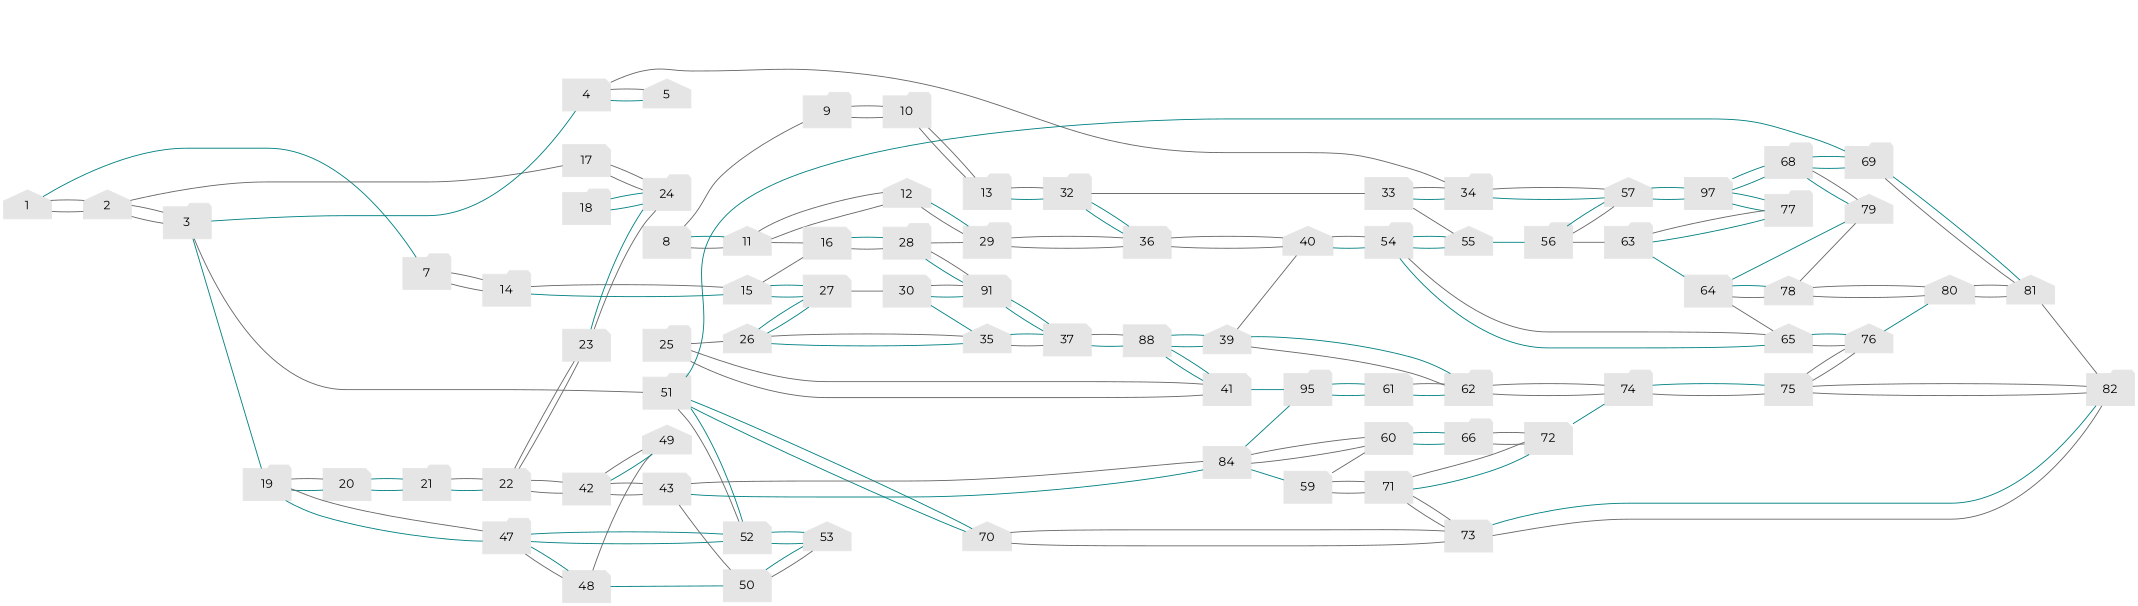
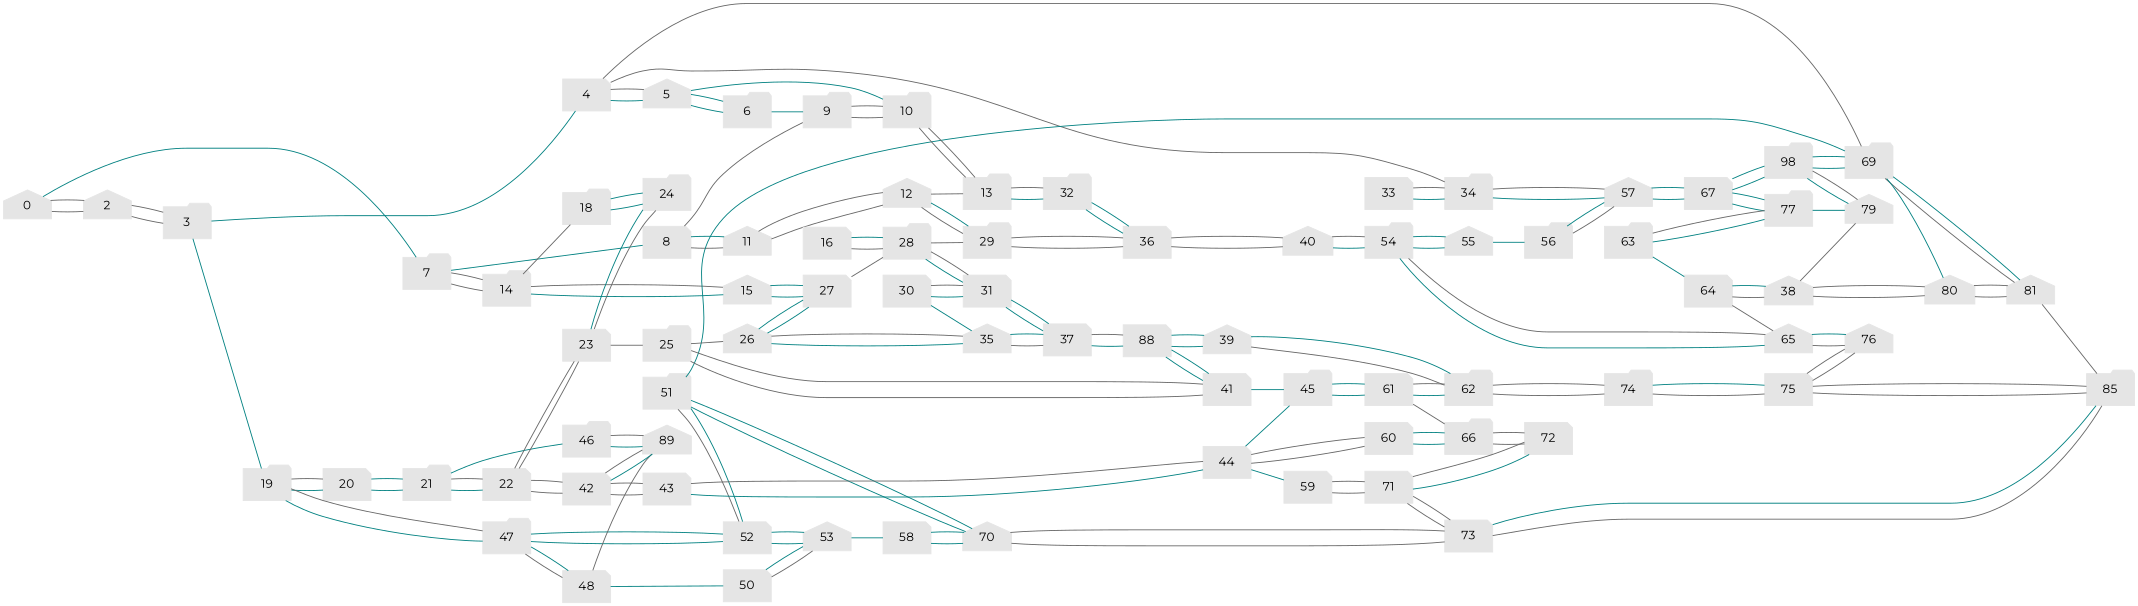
  graph {
    fontname=Montserrat
    rankdir=LR
    node [color=gray90 fontname=Montserrat shape=note style=filled]
    edge [color=gray40 fontname=Montserrat]
-   1 [shape=house]
+   1 [shape=house label=0]
    2 [shape=house]
    7 [shape=folder]
    3 [shape=folder]
-   17
    8
    14 [shape=folder]
    4
    19 [shape=folder]
    51 [shape=folder]
    24 [shape=folder]
    5 [shape=house]
    34 [shape=folder]
    69 [shape=folder]
    20
    47 [shape=folder]
    52
    70 [shape=house]
+   6 [shape=folder]
    10 [shape=folder]
    57 [shape=house]
    81 [shape=house]
    9 [shape=folder]
    13 [shape=folder]
    11 [shape=house]
    15 [shape=house]
    18 [shape=folder]
    12 [shape=house]
    16
    32 [shape=folder]
    29 [shape=folder]
    28 [shape=folder]
    36
    33
    27
    30
-   31 [label=91]
+   31
    21 [shape=folder]
    48
    22
+   46 [shape=folder]
    23
    42
-   49 [shape=house]
+   49 [shape=house label=89]
    25 [shape=folder]
    43
    26 [shape=house]
    41
    35 [shape=house]
-   45 [shape=folder label=95]
+   45 [shape=folder]
    37
    40 [shape=house]
    n53 [label=88]
    55 [shape=house]
    56 [shape=folder]
-   67 [label=97]
+   67
    54 [shape=folder]
    39 [shape=house]
    62 [shape=folder]
    74 [shape=folder]
    65 [shape=house]
    61
-   44 [label=84]
+   44
    50
    60
    59
    53 [shape=house]
    66 [shape=folder]
+   58
    73
    76 [shape=house]
    63 [shape=folder]
    64
    77 [shape=folder]
-   68 [shape=folder]
+   68 [shape=folder label=98]
    71
    72
    75
-   78 [shape=house]
+   78 [shape=house label=38]
    79 [shape=house]
    80 [shape=house]
-   82 [shape=folder]
+   82 [shape=folder label=85]
    1 -- 2
    1 -- 2
    1 -- 7 [color=teal]
    2 -- 3
    2 -- 3
-   2 -- 17
+   7 -- 8 [color=teal]
    7 -- 14
    7 -- 14
    3 -- 4 [color=teal]
    3 -- 19 [color=teal]
-   3 -- 51
-   17 -- 24
-   17 -- 24
    8 -- 9
    8 -- 11
    8 -- 11 [color=teal]
    14 -- 15 [color=teal]
    14 -- 15
+   14 -- 18
    4 -- 5 [color=teal]
    4 -- 5
    4 -- 34
+   4 -- 69
    19 -- 20 [color=teal]
    19 -- 20
    19 -- 47 [color=teal]
    19 -- 47
    51 -- 69 [color=teal]
    51 -- 52
    51 -- 52 [color=teal]
    51 -- 70 [color=teal]
    51 -- 70 [color=teal]
+   5 -- 6 [color=teal]
+   5 -- 6 [color=teal]
+   5 -- 10 [color=teal]
    34 -- 57 [color=teal]
    34 -- 57
    69 -- 81
    69 -- 81 [color=teal]
    20 -- 21 [color=teal]
    20 -- 21 [color=teal]
    47 -- 52 [color=teal]
    47 -- 52 [color=teal]
    47 -- 48
    47 -- 48 [color=teal]
    52 -- 53 [color=teal]
    52 -- 53 [color=teal]
    70 -- 73
    70 -- 73
+   6 -- 9 [color=teal]
    10 -- 13
    10 -- 13
    57 -- 67 [color=teal]
    57 -- 67 [color=teal]
    81 -- 82
    9 -- 10
    9 -- 10
    13 -- 32 [color=teal]
    13 -- 32
    11 -- 12
    11 -- 12
-   11 -- 16
-   15 -- 16
    15 -- 27 [color=teal]
    15 -- 27 [color=teal]
    18 -- 24 [color=teal]
    18 -- 24 [color=teal]
+   12 -- 13
    12 -- 29
    12 -- 29 [color=teal]
    16 -- 28
    16 -- 28 [color=teal]
    32 -- 36 [color=teal]
    32 -- 36 [color=teal]
-   32 -- 33
    29 -- 36
    29 -- 36
    28 -- 29
    28 -- 31 [color=teal]
    28 -- 31
    36 -- 40
    36 -- 40
    33 -- 34 [color=teal]
    33 -- 34
-   33 -- 55
-   27 -- 30
+   27 -- 28
    30 -- 31 [color=teal]
    30 -- 31
    30 -- 35 [color=teal]
    31 -- 37 [color=teal]
    31 -- 37 [color=teal]
    21 -- 22 [color=teal]
    21 -- 22
+   21 -- 46 [color=teal]
    48 -- 49
    48 -- 50 [color=teal]
    22 -- 23
    22 -- 23
    22 -- 42
    22 -- 42
+   46 -- 49 [color=teal]
+   46 -- 49
    23 -- 24
    23 -- 24 [color=teal]
+   23 -- 25
    42 -- 49 [color=teal]
    42 -- 49
    42 -- 43
    42 -- 43
    25 -- 26
    25 -- 41
    25 -- 41
    43 -- 44 [color=teal]
    43 -- 44
-   43 -- 50
    26 -- 27 [color=teal]
    26 -- 27 [color=teal]
    26 -- 35 [color=teal]
    26 -- 35
    41 -- 45 [color=teal]
    35 -- 37
    35 -- 37 [color=teal]
    45 -- 61 [color=teal]
    45 -- 61 [color=teal]
    37 -- n53 [color=teal]
    37 -- n53
    40 -- 54 [color=teal]
    40 -- 54
    n53 -- 41 [color=teal]
    n53 -- 41 [color=teal]
    n53 -- 39 [color=teal]
    n53 -- 39 [color=teal]
    55 -- 56 [color=teal]
    56 -- 57
    56 -- 57 [color=teal]
-   56 -- 63
    67 -- 77 [color=teal]
    67 -- 77 [color=teal]
    67 -- 68 [color=teal]
    67 -- 68 [color=teal]
    54 -- 55 [color=teal]
    54 -- 55 [color=teal]
    54 -- 65 [color=teal]
    54 -- 65
-   39 -- 40
    39 -- 62
    39 -- 62 [color=teal]
    62 -- 74
    62 -- 74
    74 -- 75
    74 -- 75 [color=teal]
    65 -- 76
    65 -- 76 [color=teal]
    61 -- 62 [color=teal]
    61 -- 62
+   61 -- 66
    44 -- 45 [color=teal]
    44 -- 60
    44 -- 60
    44 -- 59 [color=teal]
    50 -- 53
    50 -- 53 [color=teal]
    60 -- 66 [color=teal]
    60 -- 66 [color=teal]
-   59 -- 60
    59 -- 71
    59 -- 71
+   53 -- 58 [color=teal]
    66 -- 72
    66 -- 72
+   58 -- 70 [color=teal]
+   58 -- 70 [color=teal]
    73 -- 82
    73 -- 82 [color=teal]
-   76 -- 80 [color=teal]
+   69 -- 80 [color=teal]
    63 -- 64 [color=teal]
    63 -- 77 [color=teal]
    63 -- 77
    64 -- 65
    64 -- 78
    64 -- 78 [color=teal]
-   64 -- 79 [color=teal]
+   77 -- 79 [color=teal]
    68 -- 69 [color=teal]
    68 -- 69 [color=teal]
    68 -- 79 [color=teal]
    68 -- 79
    71 -- 73
    71 -- 73
    71 -- 72 [color=teal]
    71 -- 72
-   72 -- 74 [color=teal]
    75 -- 76
    75 -- 76
    75 -- 82
    75 -- 82
    78 -- 79
    78 -- 80
    78 -- 80
    80 -- 81
    80 -- 81
  }
